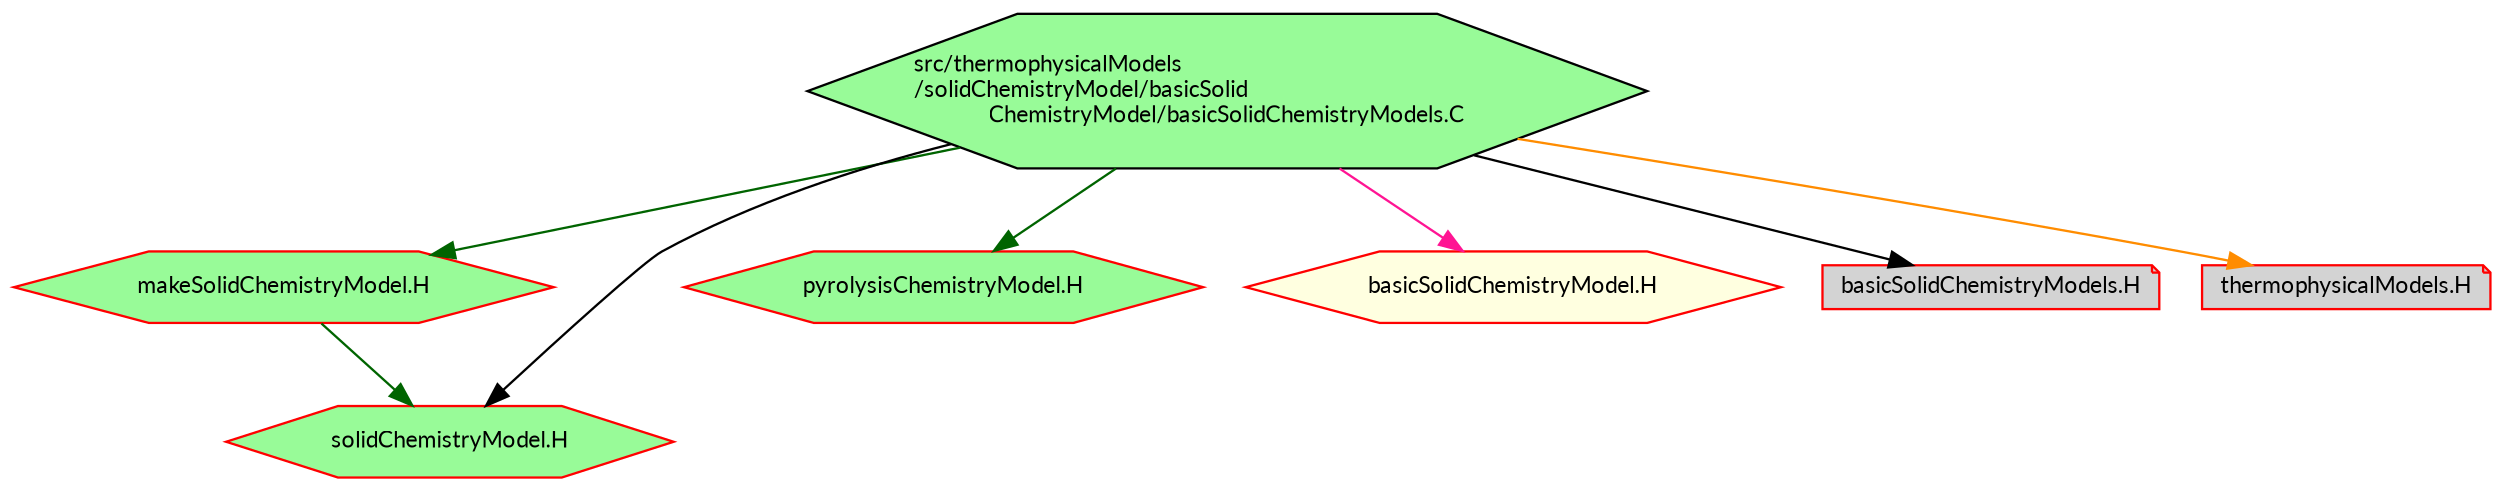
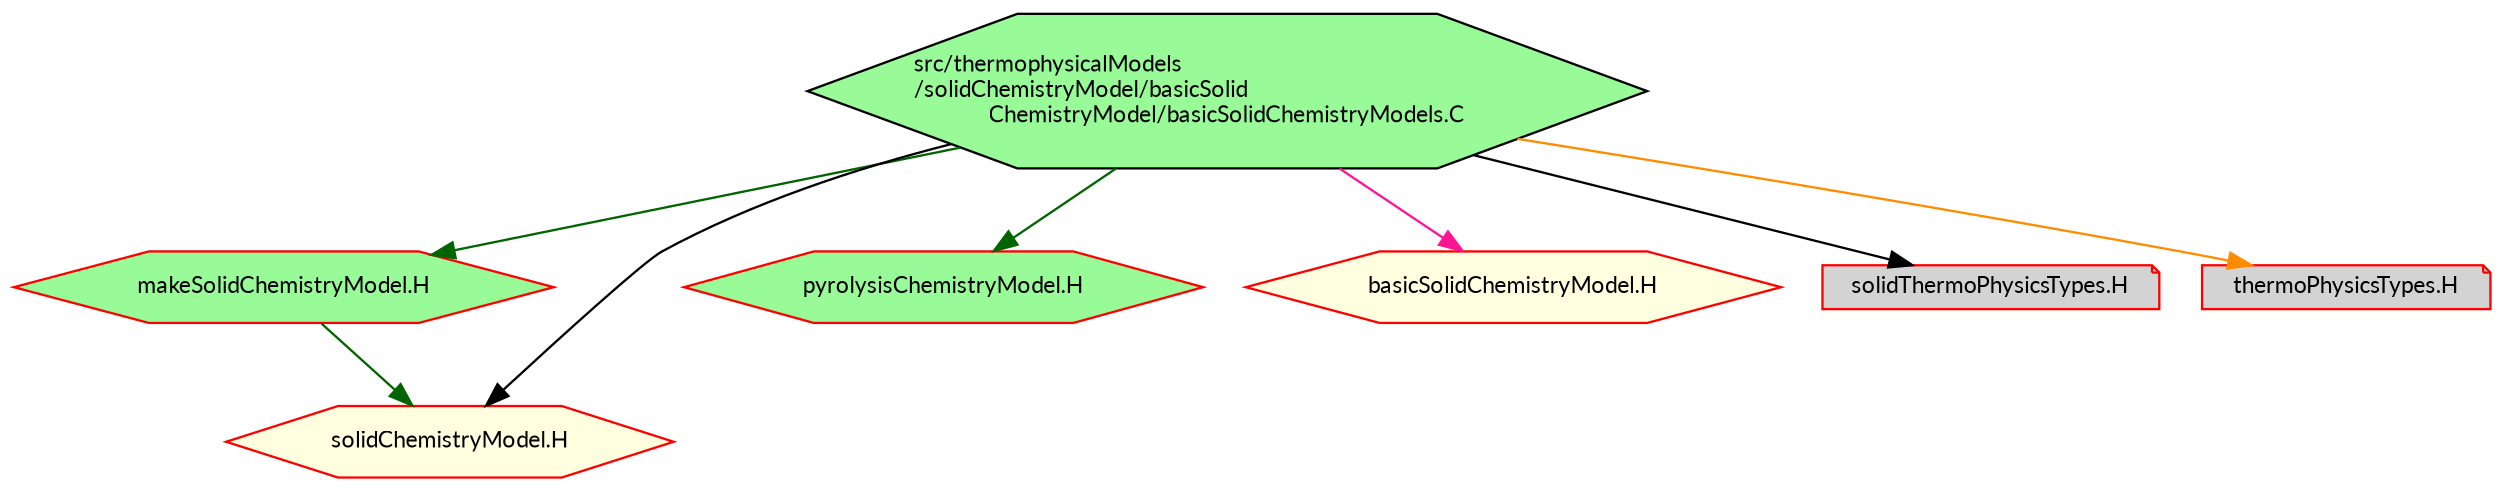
  digraph {
    fontname=Lato
    node [color=red fillcolor=palegreen fontname=Lato fontsize=10 shape=hexagon style=filled]
    edge [color=darkgreen fontname=Lato fontsize=10 labelfontname=FreeSans labelfontsize=10 style=solid]
    n1 [color=black fontcolor=black height=0.2 label="src/thermophysicalModels\l/solidChemistryModel/basicSolid\lChemistryModel/basicSolidChemistryModels.C" width=0.4]
    n2 [height=0.2 label="makeSolidChemistryModel.H" width=0.4]
-   n3 [height=0.2 label="solidChemistryModel.H" width=0.4]
+   n3 [fillcolor=lightyellow height=0.2 label="solidChemistryModel.H" width=0.4]
    n4 [height=0.2 label="pyrolysisChemistryModel.H" width=0.4]
    n5 [fillcolor=lightyellow height=0.2 label="basicSolidChemistryModel.H" width=0.4]
-   n6 [fillcolor=lightgrey height=0.2 label="basicSolidChemistryModels.H" shape=note width=0.4]
-   n7 [fillcolor=lightgrey height=0.2 label="thermophysicalModels.H" shape=note width=0.4]
+   n6 [fillcolor=lightgrey height=0.2 label="solidThermoPhysicsTypes.H" shape=note width=0.4]
+   n7 [fillcolor=lightgrey height=0.2 label="thermoPhysicsTypes.H" shape=note width=0.4]
    n1 -> n2
    n1 -> n3 [color=black]
    n1 -> n4
    n1 -> n5 [color=deeppink]
    n1 -> n6 [color=black]
    n1 -> n7 [color=darkorange]
    n2 -> n3
  }
